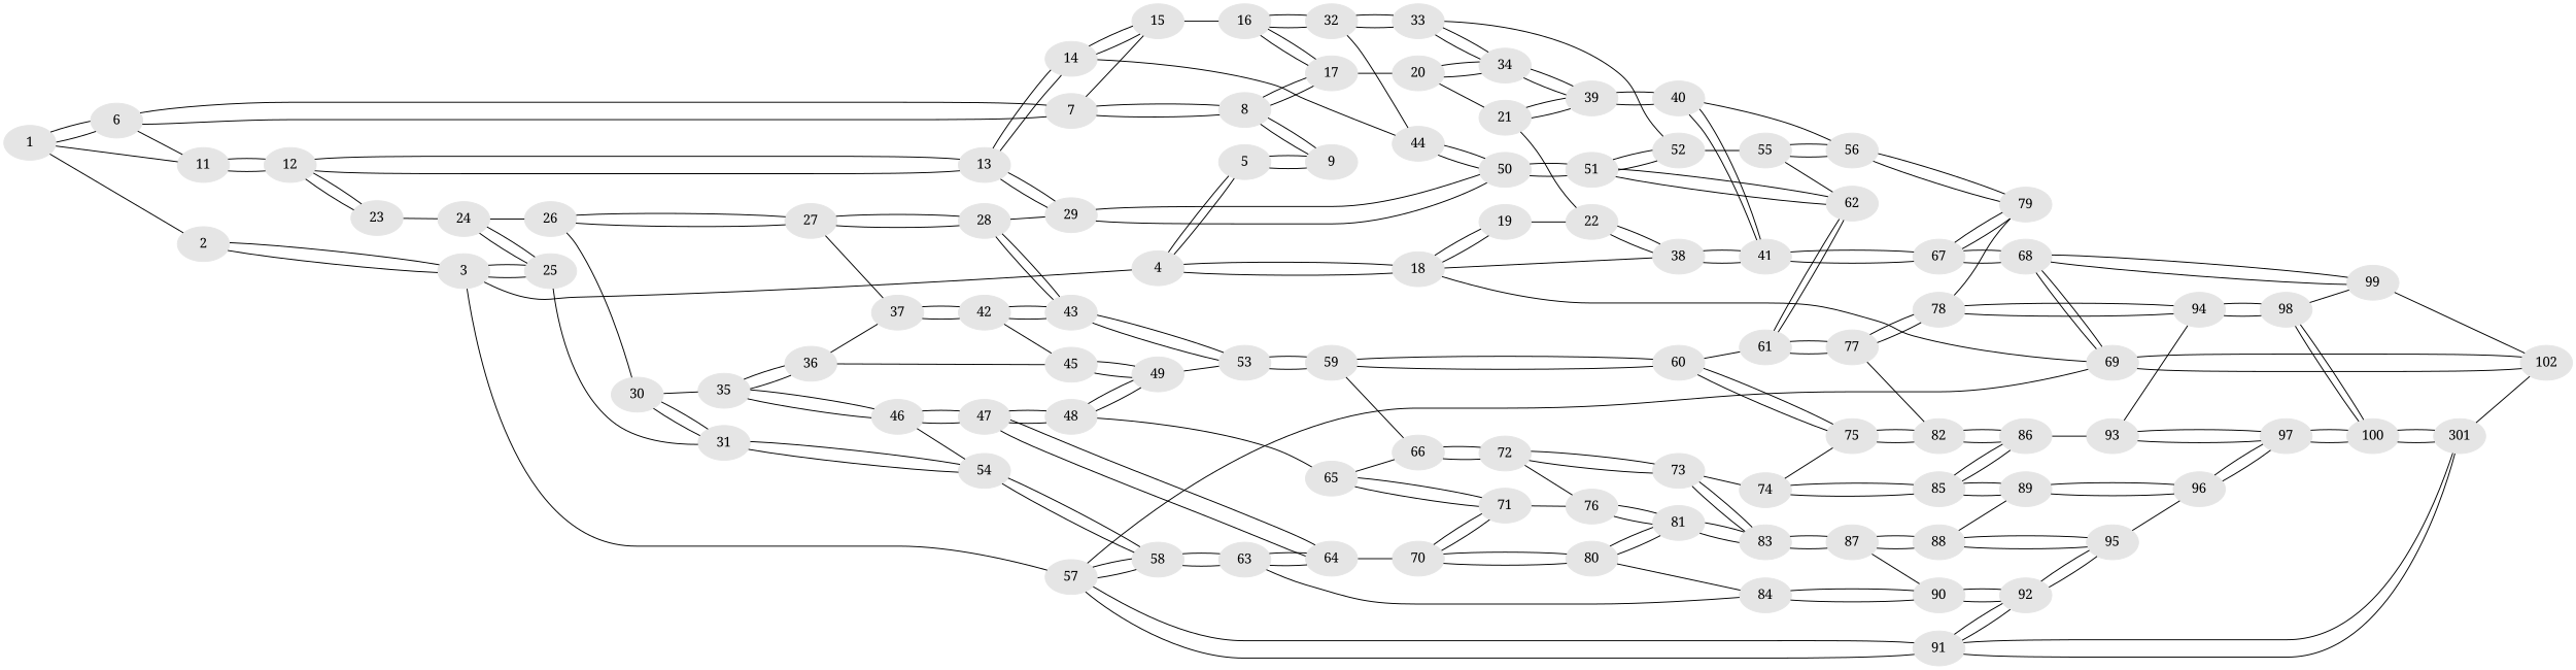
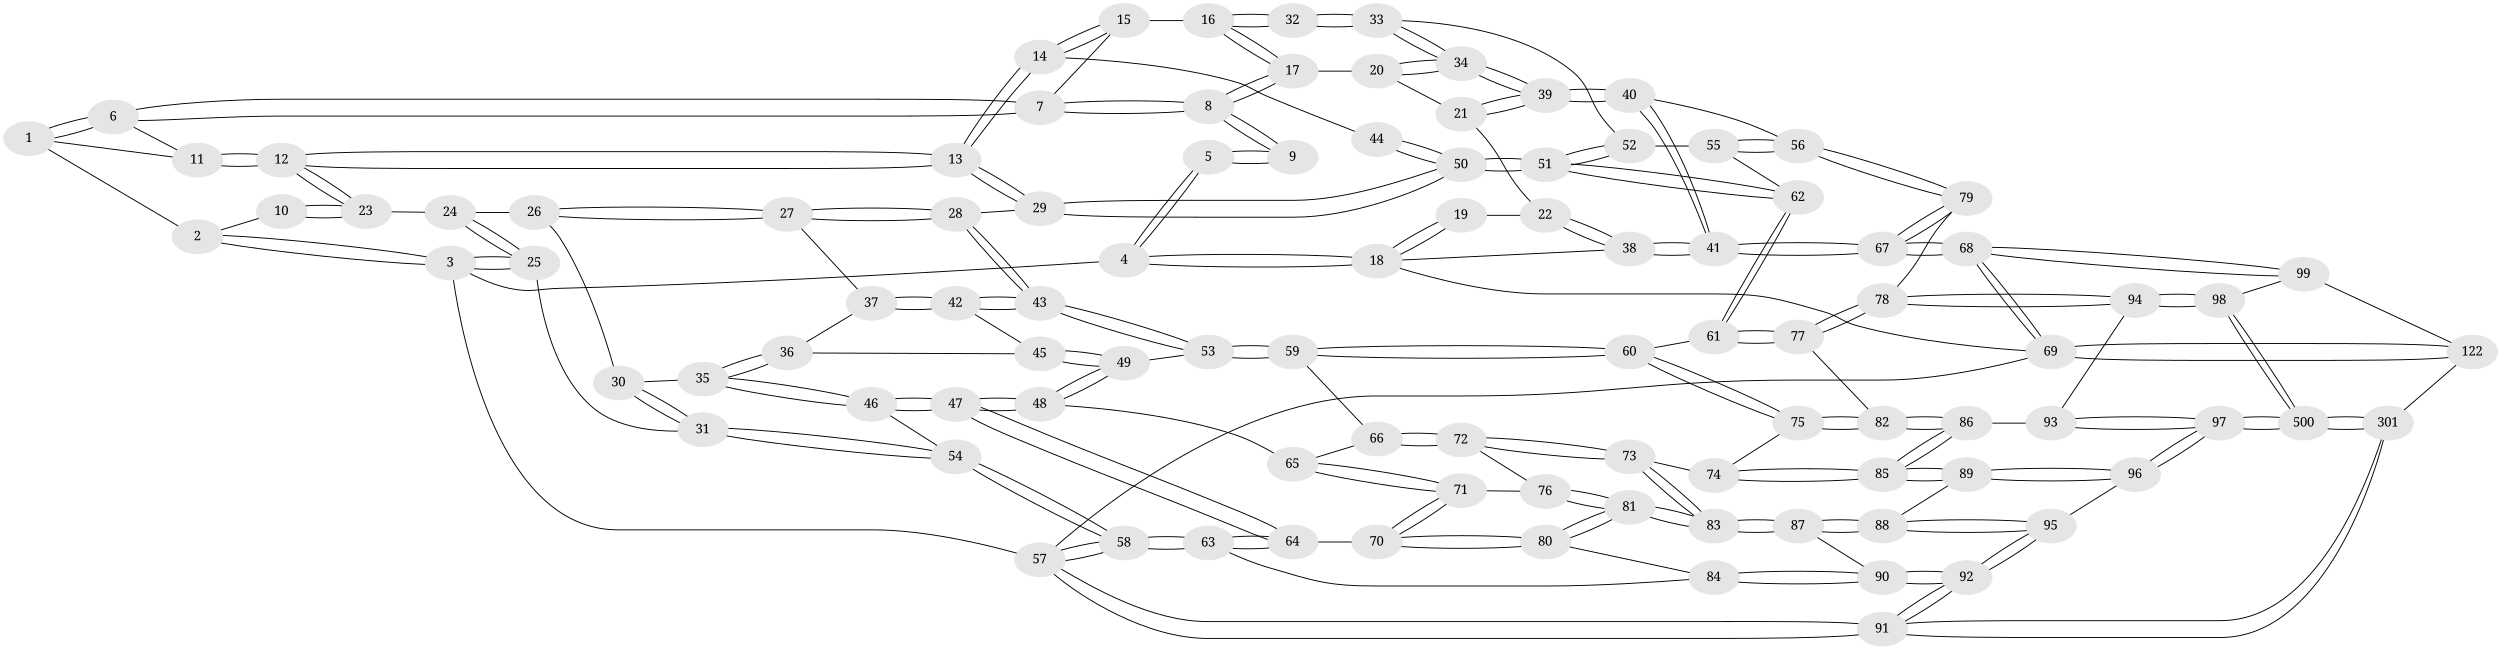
  graph {
    fontname="Noto Serif"
    rankdir=LR
    node [color=gray90 fontname="Noto Serif" style=filled]
    edge [fontname="Noto Serif"]
    1
    2
    6
    11
    3
+   10
    7
    4
    25
    57
    23
    5
    18
    31
    69
    58
    91
    9
    19
    38
-   102
+   102 [label=122]
    8
    15
    12
    17
    16
    20
    24
    13
    14
    29
    44
    50
    32
    33
    21
    34
    22
    41
    39
    40
    26
    27
    30
    54
    28
    37
    35
    43
    42
    53
    51
    36
    46
    52
    55
    45
    47
    49
    67
    56
    79
    68
    59
    48
    64
    65
    70
    66
    71
    62
    60
    63
    92
    n75 [label=301]
    84
    61
    75
    72
    77
    82
    78
    90
    80
    76
    73
    99
    81
    74
    83
    85
    87
    86
    89
    94
    98
    93
    88
    96
    97
    95
-   100
+   100 [label=500]
    1 -- 2
    1 -- 6
    1 -- 6
    1 -- 11
    2 -- 3
    2 -- 3
+   2 -- 10
    6 -- 11
    6 -- 7
    6 -- 7
    11 -- 12
    11 -- 12
    3 -- 4
    3 -- 25
    3 -- 25
    3 -- 57
+   10 -- 23
+   10 -- 23
    7 -- 8
    7 -- 8
    7 -- 15
    4 -- 5
    4 -- 5
    4 -- 18
    4 -- 18
    25 -- 31
    57 -- 69
    57 -- 58
    57 -- 58
    57 -- 91
    57 -- 91
    23 -- 24
    5 -- 9
    5 -- 9
    18 -- 69
    18 -- 19
    18 -- 19
    18 -- 38
    31 -- 54
    31 -- 54
    69 -- 102
    69 -- 102
    58 -- 63
    58 -- 63
    91 -- 92
    91 -- 92
    91 -- n75
    91 -- n75
    19 -- 22
    38 -- 41
    38 -- 41
    8 -- 9
    8 -- 9
    8 -- 17
    8 -- 17
    15 -- 16
    12 -- 23
    12 -- 23
    12 -- 13
    12 -- 13
    17 -- 20
    16 -- 17
    16 -- 17
    16 -- 32
    16 -- 32
    20 -- 21
    20 -- 34
    20 -- 34
    24 -- 25
    24 -- 25
    24 -- 26
    13 -- 14
    13 -- 14
    13 -- 29
    13 -- 29
    14 -- 15
    14 -- 15
    14 -- 44
    29 -- 50
    29 -- 50
    44 -- 50
    44 -- 50
    50 -- 51
    50 -- 51
-   32 -- 44
    32 -- 33
    32 -- 33
    33 -- 34
    33 -- 34
    33 -- 52
    21 -- 22
    21 -- 39
    21 -- 39
    34 -- 39
    34 -- 39
    22 -- 38
    22 -- 38
    41 -- 67
    41 -- 67
    39 -- 40
    39 -- 40
    40 -- 41
    40 -- 41
    40 -- 56
    26 -- 27
    26 -- 27
    26 -- 30
    27 -- 28
    27 -- 28
    27 -- 37
    30 -- 31
    30 -- 31
    30 -- 35
    54 -- 58
    54 -- 58
    28 -- 29
    28 -- 43
    28 -- 43
    37 -- 42
    37 -- 42
    35 -- 36
    35 -- 36
    35 -- 46
    35 -- 46
    43 -- 53
    43 -- 53
    42 -- 43
    42 -- 43
    42 -- 45
    53 -- 59
    53 -- 59
    51 -- 52
    51 -- 52
    51 -- 62
    51 -- 62
    36 -- 37
    36 -- 45
    46 -- 54
    46 -- 47
    46 -- 47
    52 -- 55
    55 -- 56
    55 -- 56
    55 -- 62
    45 -- 49
    45 -- 49
    47 -- 48
    47 -- 48
    47 -- 64
    47 -- 64
    49 -- 53
    67 -- 79
    67 -- 79
    67 -- 68
    67 -- 68
    56 -- 79
    56 -- 79
    68 -- 69
    68 -- 69
    68 -- 99
    68 -- 99
    59 -- 66
    59 -- 60
    59 -- 60
    48 -- 49
    48 -- 49
    48 -- 65
    64 -- 70
    65 -- 66
    65 -- 71
    65 -- 71
    70 -- 71
    70 -- 71
    70 -- 80
    70 -- 80
    66 -- 72
    66 -- 72
    71 -- 76
    60 -- 61
    60 -- 75
    60 -- 75
    63 -- 64
    63 -- 64
    63 -- 84
    92 -- 95
    92 -- 95
    n75 -- 102
    84 -- 90
    84 -- 90
    61 -- 62
    61 -- 62
    61 -- 77
    61 -- 77
    75 -- 82
    75 -- 82
    72 -- 76
    72 -- 73
    72 -- 73
    77 -- 82
    77 -- 78
    77 -- 78
    82 -- 86
    82 -- 86
    78 -- 79
    78 -- 94
    78 -- 94
    90 -- 92
    90 -- 92
    80 -- 84
    80 -- 81
    80 -- 81
    76 -- 81
    76 -- 81
    73 -- 74
    73 -- 83
    73 -- 83
    99 -- 102
    81 -- 83
    81 -- 83
    74 -- 75
    74 -- 85
    74 -- 85
    83 -- 87
    83 -- 87
    85 -- 86
    85 -- 86
    85 -- 89
    85 -- 89
    87 -- 90
    87 -- 88
    87 -- 88
    86 -- 93
    89 -- 96
    89 -- 96
    94 -- 98
    94 -- 98
    98 -- 99
    98 -- 100
    98 -- 100
    93 -- 94
    93 -- 97
    93 -- 97
    88 -- 89
    88 -- 95
    88 -- 95
    96 -- 97
    96 -- 97
    97 -- 100
    97 -- 100
    95 -- 96
    100 -- n75
    100 -- n75
  }
